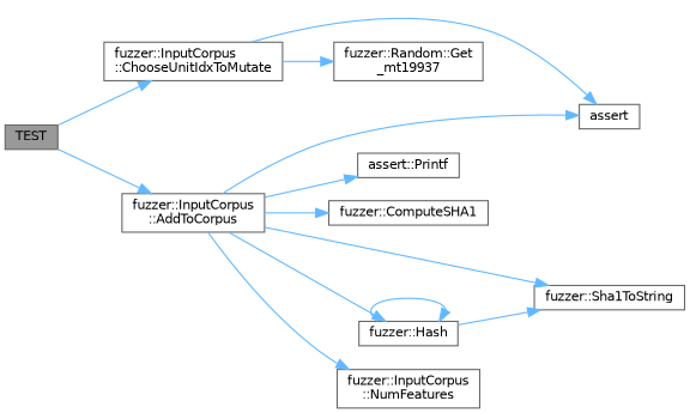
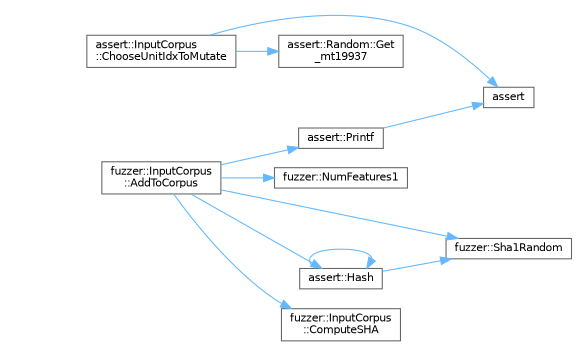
  digraph {
    rankdir=LR
    node [color=grey40 fillcolor=white fontname=Helvetica fontsize=10 shape=box style=filled]
    edge [color=steelblue1 fontname=Helvetica fontsize=10 labelfontname=Helvetica labelfontsize=10 style=solid]
-   n1 [color=gray40 fillcolor=grey60 fontcolor=black height=0.2 label=TEST width=0.4]
    n2 [height=0.2 label="fuzzer::InputCorpus\l::AddToCorpus" width=0.4]
-   n3 [height=0.2 label="fuzzer::InputCorpus\l::ChooseUnitIdxToMutate" width=0.4]
+   n3 [height=0.2 label="assert::InputCorpus\l::ChooseUnitIdxToMutate" width=0.4]
    n4 [height=0.2 label=assert width=0.4]
-   n5 [height=0.2 label="fuzzer::ComputeSHA1" width=0.4]
-   n6 [height=0.2 label="fuzzer::Hash" width=0.4]
-   n7 [height=0.2 label="fuzzer::Sha1ToString" width=0.4]
-   n8 [height=0.2 label="fuzzer::InputCorpus\l::NumFeatures" width=0.4]
+   n5 [height=0.2 label="fuzzer::NumFeatures1" width=0.4]
+   n6 [height=0.2 label="assert::Hash" width=0.4]
+   n7 [height=0.2 label="fuzzer::Sha1Random" width=0.4]
+   n8 [height=0.2 label="fuzzer::InputCorpus\l::ComputeSHA" width=0.4]
    n9 [height=0.2 label="assert::Printf" width=0.4]
-   n10 [height=0.2 label="fuzzer::Random::Get\l_mt19937" width=0.4]
-   n1 -> n2
-   n1 -> n3
-   n2 -> n4
+   n10 [height=0.2 label="assert::Random::Get\l_mt19937" width=0.4]
+   n9 -> n4
    n2 -> n5
    n2 -> n6
    n2 -> n7
    n2 -> n8
    n2 -> n9
    n3 -> n4
    n3 -> n10
    n6 -> n6
    n6 -> n7
  }
